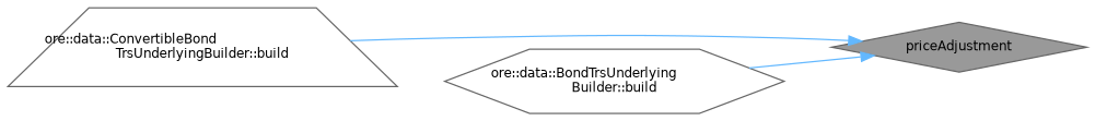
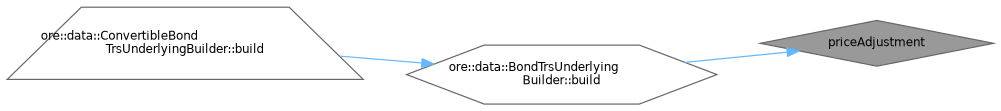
  digraph {
    rankdir=RL
    node [color=grey40 fillcolor=white fontname=Helvetica fontsize=10 style=filled]
    edge [color=steelblue1 dir=back fontname=Helvetica fontsize=10 labelfontname=Helvetica labelfontsize=10 style=solid]
    n1 [color=gray40 fillcolor=grey60 fontcolor=black height=0.2 label=priceAdjustment shape=diamond width=0.4]
    n2 [height=0.2 label="ore::data::ConvertibleBond\lTrsUnderlyingBuilder::build" shape=trapezium width=0.4]
    n3 [height=0.2 label="ore::data::BondTrsUnderlying\lBuilder::build" shape=hexagon width=0.4]
-   n1 -> n2
+   n3 -> n2
    n1 -> n3
  }
